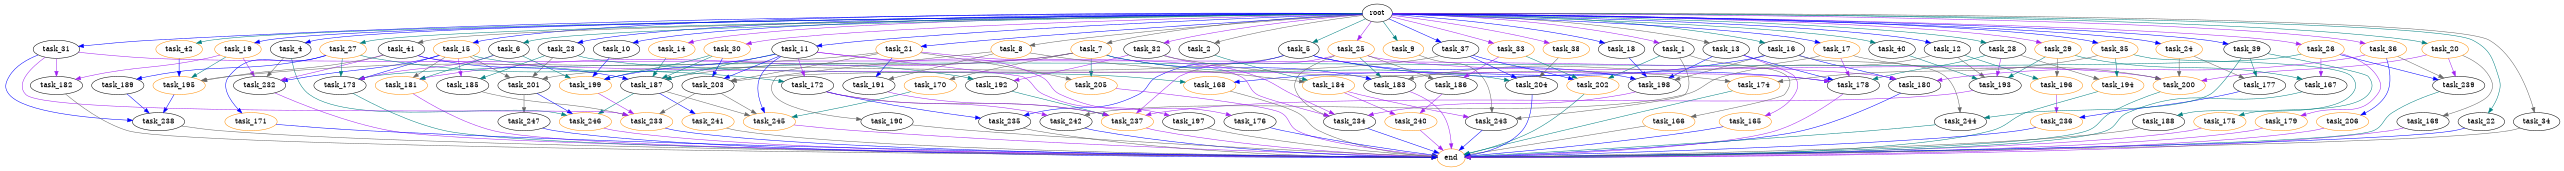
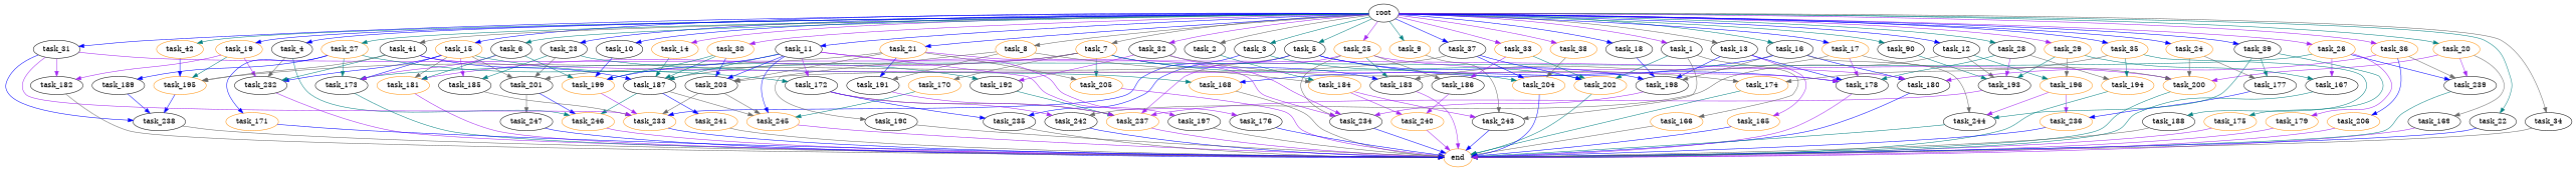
  digraph {
    node [color=black]
    edge [color=blue]
    task_189
    task_238
    end [color=darkorange]
    task_240 [color=darkorange]
    task_15 [color=darkorange]
    task_185
    task_192
    task_201
    task_232
    task_173
    task_181 [color=darkorange]
    task_233 [color=darkorange]
    task_237 [color=darkorange]
    task_246 [color=darkorange]
    task_247
    task_175 [color=darkorange]
    task_9 [color=darkorange]
    task_243
-   task_40
+   task_40 [label=task_90]
    task_193
    task_180
    task_183
    task_4
    task_179 [color=darkorange]
    task_20 [color=darkorange]
    task_169
    task_200 [color=darkorange]
    task_239
    task_166 [color=darkorange]
    task_165 [color=darkorange]
    task_13
    task_198
    task_178
    task_234
    task_16
    task_244
    task_168 [color=darkorange]
    task_14 [color=darkorange]
    task_187
    task_245 [color=darkorange]
    task_241 [color=darkorange]
    task_174 [color=darkorange]
+   task_3
    task_202 [color=darkorange]
-   task_204
+   task_204 [color=darkorange]
    task_5
    task_235
    task_199 [color=darkorange]
    task_26 [color=darkorange]
    task_167
    task_28
    task_194 [color=darkorange]
    task_203
    task_42 [color=darkorange]
    task_195 [color=darkorange]
    task_184 [color=darkorange]
    task_2
    task_186
    task_172
    task_242
    task_7 [color=darkorange]
    task_205 [color=darkorange]
    task_170 [color=darkorange]
    task_176
    task_25 [color=darkorange]
    task_190
    task_31
    task_182
    task_188
    task_191
    task_23
    task_29 [color=darkorange]
    task_196 [color=darkorange]
    task_236 [color=darkorange]
    task_1
    task_197
    task_171 [color=darkorange]
    task_24 [color=darkorange]
    task_177
    task_18
    task_32
    task_12
    task_22
    task_19 [color=darkorange]
    task_41
    task_21 [color=darkorange]
    task_30 [color=darkorange]
    task_39
    task_8 [color=darkorange]
    task_34
    root
    task_17 [color=darkorange]
    task_10
    task_27 [color=darkorange]
    task_6
    task_37
    task_35 [color=darkorange]
    task_33 [color=darkorange]
    task_38 [color=darkorange]
    task_11
    task_36 [color=darkorange]
    task_206 [color=darkorange]
    task_189 -> task_238
    task_238 -> end [color=gray40]
    task_240 -> end [color=purple]
    task_15 -> task_185 [color=purple]
    task_15 -> task_192 [color=teal]
    task_15 -> task_201 [color=gray40]
    task_15 -> task_232
    task_15 -> task_173
    task_15 -> task_181 [color=gray40]
    task_185 -> task_233 [color=gray40]
    task_192 -> task_237 [color=teal]
    task_201 -> task_246
    task_201 -> task_247 [color=gray40]
    task_232 -> end [color=purple]
    task_173 -> end [color=teal]
    task_181 -> end [color=purple]
    task_233 -> end
    task_237 -> end [color=purple]
    task_246 -> end [color=purple]
    task_247 -> end
    task_175 -> end [color=purple]
    task_9 -> task_243 [color=gray40]
    task_243 -> end
    task_40 -> task_193 [color=teal]
    task_193 -> task_237 [color=purple]
    task_180 -> end
    task_183 -> end [color=purple]
    task_4 -> task_232 [color=gray40]
    task_4 -> task_246 [color=teal]
    task_179 -> end [color=purple]
    task_20 -> task_169 [color=gray40]
    task_20 -> task_200 [color=purple]
    task_20 -> task_239 [color=purple]
    task_169 -> end [color=purple]
    task_200 -> end [color=teal]
    task_239 -> end [color=teal]
    task_166 -> end [color=gray40]
    task_165 -> end
    task_13 -> task_165 [color=purple]
    task_13 -> task_198
    task_13 -> task_178
    task_198 -> task_234 [color=purple]
    task_178 -> end [color=purple]
    task_234 -> end
    task_16 -> task_180
    task_16 -> task_198 [color=gray40]
    task_16 -> task_244 [color=gray40]
    task_16 -> task_168
    task_244 -> end [color=teal]
    task_168 -> end [color=gray40]
    task_14 -> task_187 [color=teal]
    task_187 -> task_246 [color=teal]
    task_187 -> task_245 [color=gray40]
    task_187 -> task_241
    task_245 -> end [color=purple]
    task_241 -> end [color=gray40]
    task_174 -> end [color=teal]
+   task_3 -> task_233
+   task_3 -> task_202 [color=teal]
    task_202 -> end [color=teal]
    task_204 -> end
    task_5 -> task_201 [color=gray40]
    task_5 -> task_198
    task_5 -> task_178
    task_5 -> task_235
    task_235 -> end [color=gray40]
    task_199 -> task_233 [color=purple]
    task_26 -> task_173 [color=teal]
    task_26 -> task_179 [color=purple]
    task_26 -> task_239
    task_26 -> task_167 [color=purple]
    task_167 -> end [color=teal]
    task_28 -> task_193 [color=purple]
    task_28 -> task_178 [color=teal]
    task_28 -> task_194 [color=gray40]
    task_194 -> end [color=teal]
    task_203 -> task_233 [color=gray40]
    task_203 -> task_245 [color=gray40]
    task_42 -> task_195
    task_195 -> task_238
    task_184 -> task_240 [color=purple]
    task_184 -> task_243 [color=purple]
    task_2 -> task_184 [color=teal]
    task_186 -> task_240 [color=purple]
    task_172 -> task_237 [color=gray40]
    task_172 -> task_235
    task_172 -> task_242 [color=purple]
    task_242 -> end
    task_7 -> task_181 [color=purple]
    task_7 -> task_183
    task_7 -> task_187 [color=gray40]
    task_7 -> task_204 [color=teal]
    task_7 -> task_205 [color=teal]
    task_7 -> task_170 [color=gray40]
    task_205 -> end [color=purple]
    task_170 -> task_245 [color=teal]
    task_176 -> end
    task_25 -> task_237 [color=purple]
    task_25 -> task_183 [color=teal]
    task_25 -> task_200 [color=purple]
    task_25 -> task_234 [color=gray40]
    task_25 -> task_186 [color=gray40]
    task_190 -> end [color=gray40]
    task_31 -> task_238
    task_31 -> task_233 [color=purple]
    task_31 -> task_180 [color=purple]
    task_31 -> task_182 [color=purple]
    task_182 -> end [color=gray40]
    task_188 -> end [color=gray40]
    task_191 -> task_237 [color=purple]
    task_23 -> task_185 [color=teal]
    task_23 -> task_201 [color=gray40]
    task_23 -> task_168 [color=teal]
    task_29 -> task_193 [color=teal]
    task_29 -> task_167 [color=teal]
    task_29 -> task_196 [color=gray40]
+   task_196 -> task_244 [color=purple]
    task_196 -> task_236 [color=purple]
    task_236 -> end
    task_1 -> task_243 [color=gray40]
    task_1 -> task_166 [color=gray40]
    task_1 -> task_202 [color=teal]
    task_197 -> end [color=gray40]
    task_171 -> end
    task_24 -> task_200 [color=gray40]
    task_24 -> task_177 [color=gray40]
    task_177 -> task_236
    task_18 -> task_198
    task_32 -> task_192 [color=purple]
    task_32 -> task_234 [color=purple]
    task_32 -> task_174 [color=gray40]
    task_12 -> task_193 [color=gray40]
    task_12 -> task_242 [color=gray40]
    task_12 -> task_196 [color=teal]
    task_22 -> end
    task_19 -> task_232 [color=purple]
    task_19 -> task_195 [color=teal]
    task_19 -> task_182 [color=purple]
-   task_41 -> task_232 [color=purple]
+   task_41 -> task_232 [color=teal]
    task_41 -> task_178 [color=purple]
    task_41 -> task_187
    task_41 -> task_195 [color=gray40]
    task_21 -> task_234 [color=purple]
    task_21 -> task_203 [color=gray40]
    task_21 -> task_195 [color=gray40]
    task_21 -> task_205 [color=gray40]
    task_21 -> task_191
    task_30 -> task_187 [color=teal]
    task_30 -> task_199 [color=teal]
    task_30 -> task_203
    task_39 -> task_175 [color=teal]
    task_39 -> task_244 [color=teal]
    task_39 -> task_177 [color=teal]
    task_8 -> task_184 [color=gray40]
    task_8 -> task_190 [color=gray40]
    task_8 -> task_191 [color=gray40]
    task_34 -> end [color=gray40]
    root -> task_15
    root -> task_9 [color=teal]
    root -> task_40 [color=teal]
    root -> task_4
    root -> task_20 [color=teal]
    root -> task_13 [color=gray40]
    root -> task_16 [color=teal]
    root -> task_14 [color=purple]
+   root -> task_3 [color=teal]
    root -> task_5 [color=teal]
    root -> task_26 [color=purple]
    root -> task_28 [color=teal]
    root -> task_42 [color=teal]
    root -> task_2 [color=gray40]
    root -> task_7 [color=gray40]
    root -> task_25 [color=purple]
    root -> task_31
    root -> task_23
    root -> task_29 [color=purple]
    root -> task_1 [color=purple]
    root -> task_24
    root -> task_18
    root -> task_32 [color=purple]
    root -> task_12
    root -> task_22 [color=teal]
    root -> task_19
    root -> task_41 [color=gray40]
    root -> task_21
    root -> task_30 [color=purple]
    root -> task_39
    root -> task_8 [color=gray40]
    root -> task_34 [color=gray40]
    root -> task_17
    root -> task_10
    root -> task_27 [color=teal]
    root -> task_6 [color=teal]
    root -> task_37
    root -> task_35
    root -> task_33 [color=purple]
    root -> task_38 [color=purple]
    root -> task_11
    root -> task_36 [color=purple]
    task_17 -> task_183 [color=gray40]
    task_17 -> task_200 [color=gray40]
    task_17 -> task_178 [color=purple]
    task_10 -> task_199
    task_27 -> task_189
    task_27 -> task_173 [color=teal]
    task_27 -> task_172 [color=teal]
    task_27 -> task_171
    task_6 -> task_173 [color=purple]
    task_6 -> task_181 [color=teal]
    task_6 -> task_199 [color=teal]
    task_37 -> task_202
    task_37 -> task_204
    task_37 -> task_203 [color=gray40]
    task_35 -> task_174 [color=gray40]
    task_35 -> task_194 [color=teal]
    task_35 -> task_188 [color=teal]
    task_33 -> task_202 [color=teal]
    task_33 -> task_186 [color=purple]
    task_38 -> task_204 [color=gray40]
    task_11 -> task_187 [color=teal]
    task_11 -> task_245
    task_11 -> task_199
    task_11 -> task_203
    task_11 -> task_172 [color=purple]
    task_11 -> task_176 [color=purple]
    task_11 -> task_197 [color=purple]
    task_36 -> task_180 [color=purple]
    task_36 -> task_239 [color=gray40]
    task_36 -> task_206
    task_206 -> end [color=purple]
  }
